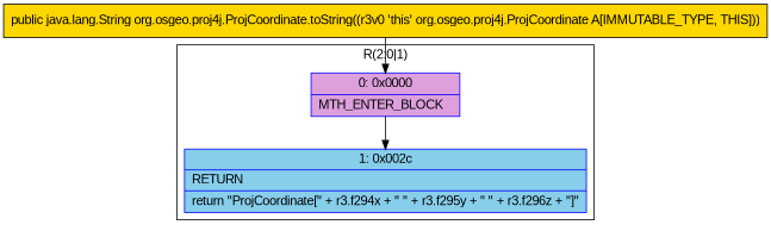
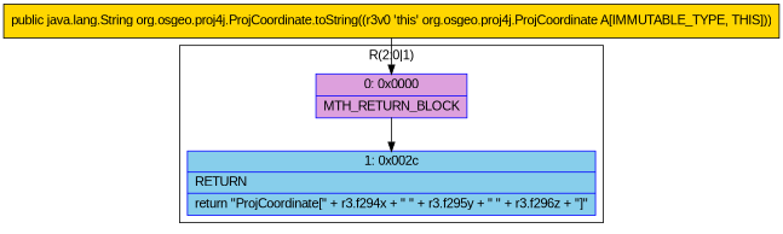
  digraph {
    fontname="Liberation Sans"
    node [color=blue shape=record style=filled fontname="Liberation Sans"]
    edge [fontname="Liberation Sans"]
-   n1 [label="{0\:\ 0x0000|MTH_ENTER_BLOCK\l}" fillcolor=plum]
+   n1 [label="{0\:\ 0x0000|MTH_RETURN_BLOCK\l}" fillcolor=plum]
    n2 [label="{1\:\ 0x002c|RETURN\l|return \"ProjCoordinate[\" + r3.f294x + \" \" + r3.f295y + \" \" + r3.f296z + \"]\"\l}" fillcolor=skyblue]
    n3 [label="{public java.lang.String org.osgeo.proj4j.ProjCoordinate.toString((r3v0 'this' org.osgeo.proj4j.ProjCoordinate A[IMMUTABLE_TYPE, THIS])) }" fillcolor=gold color=""]
    subgraph cluster_1 {
      label="R(2:0|1)"
      n1
      n2
    }
    n1 -> n2
    n3 -> n1
  }
